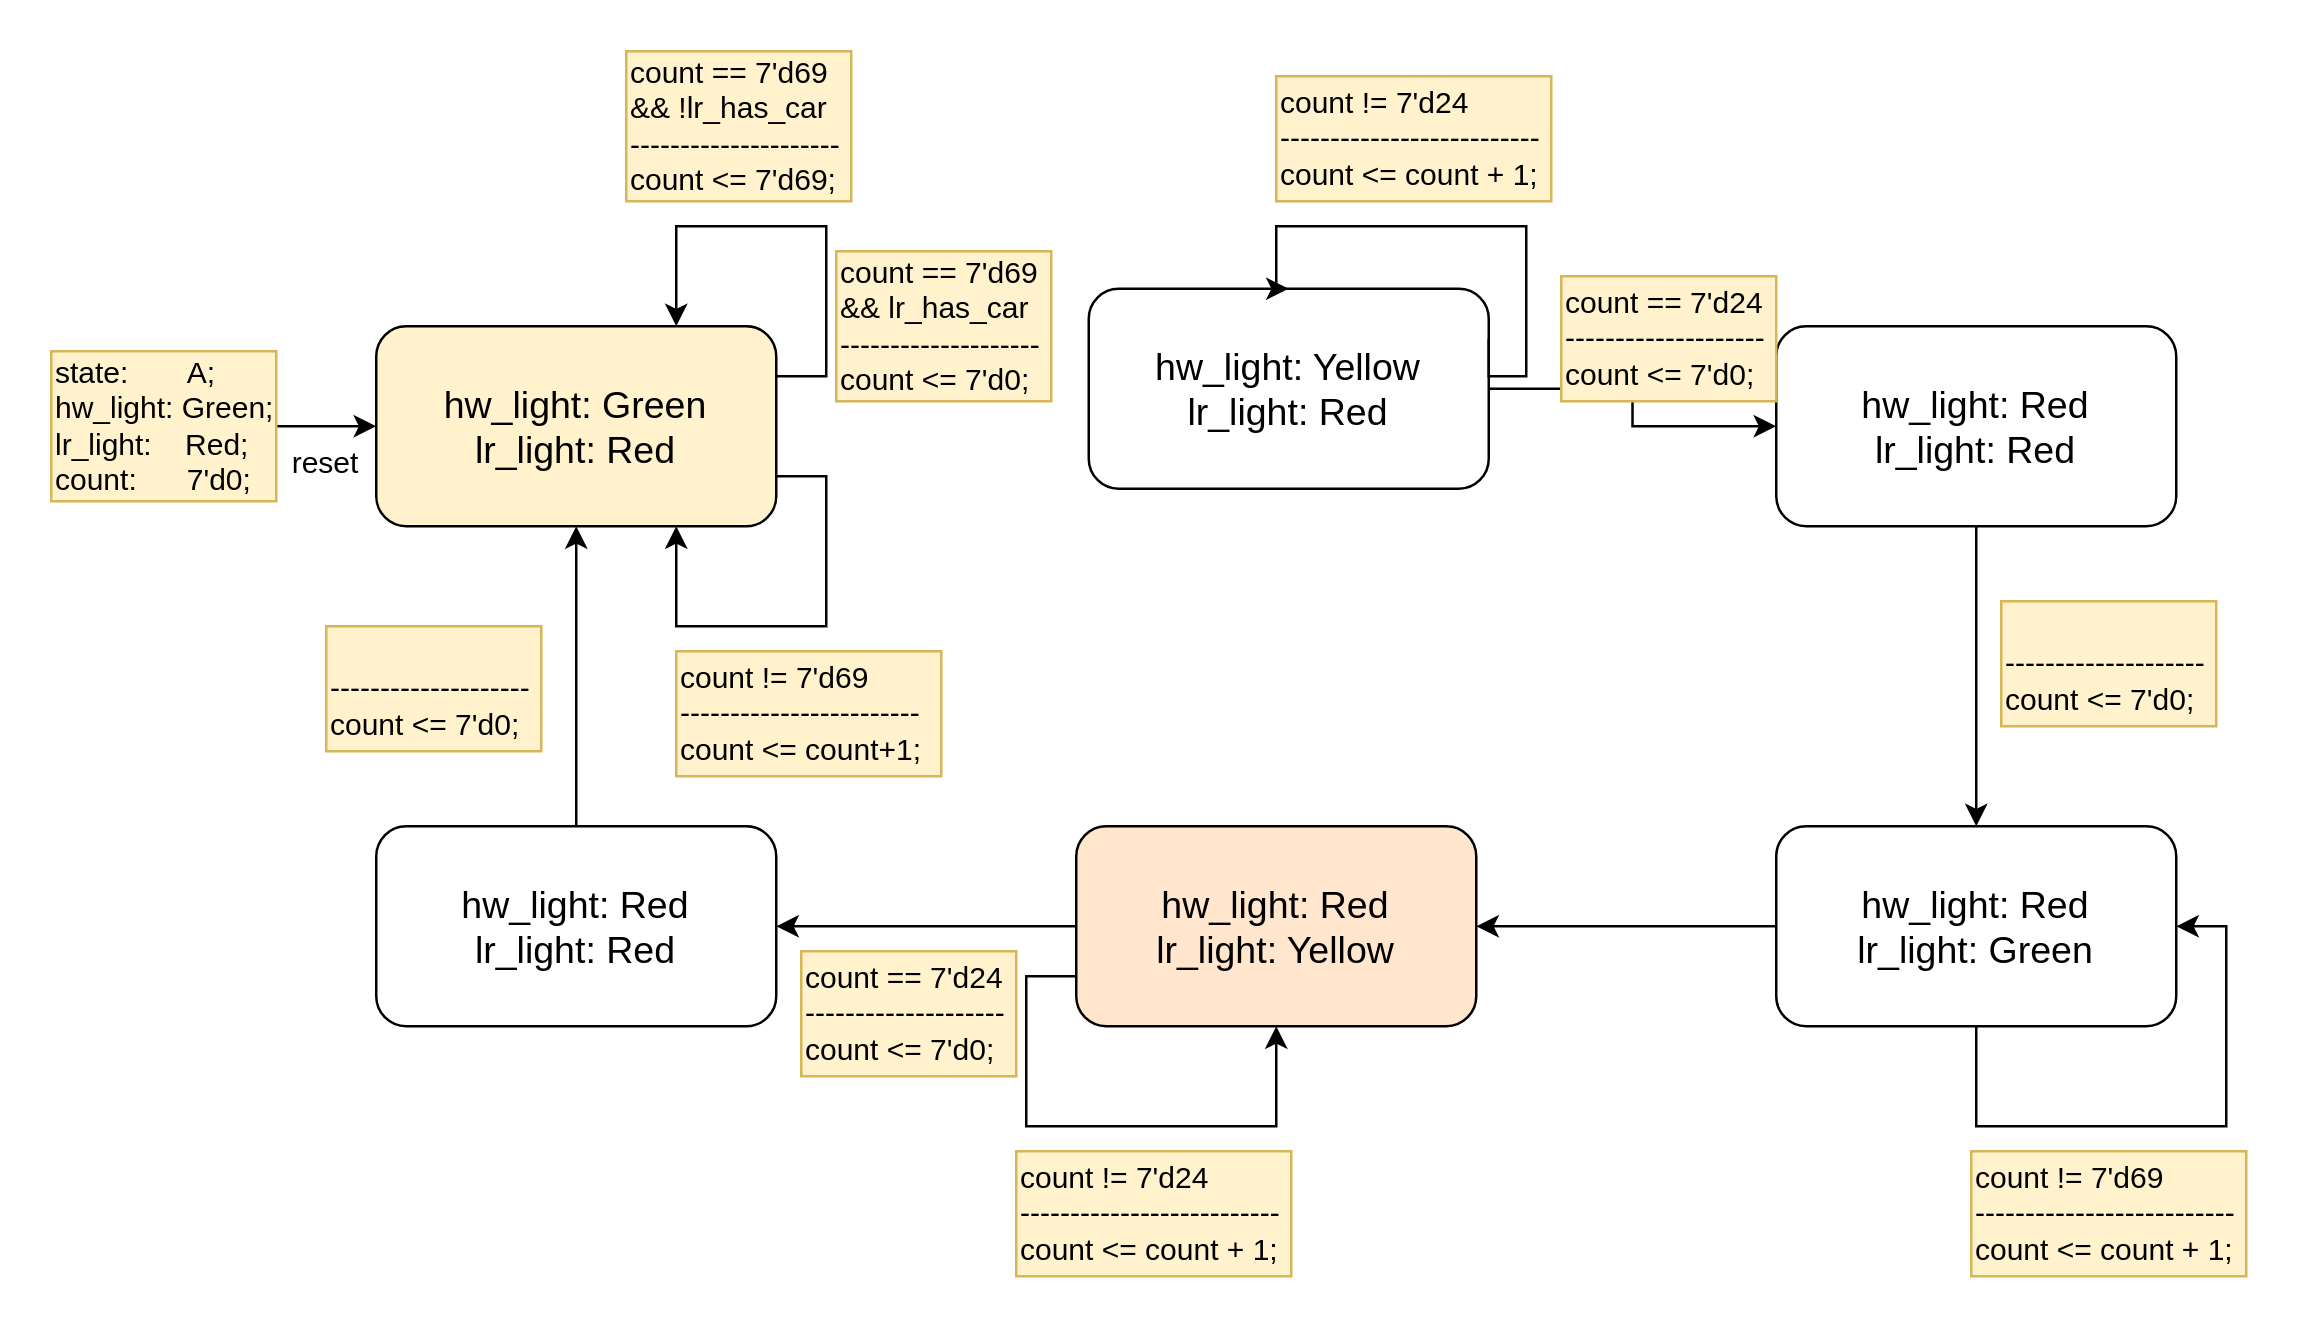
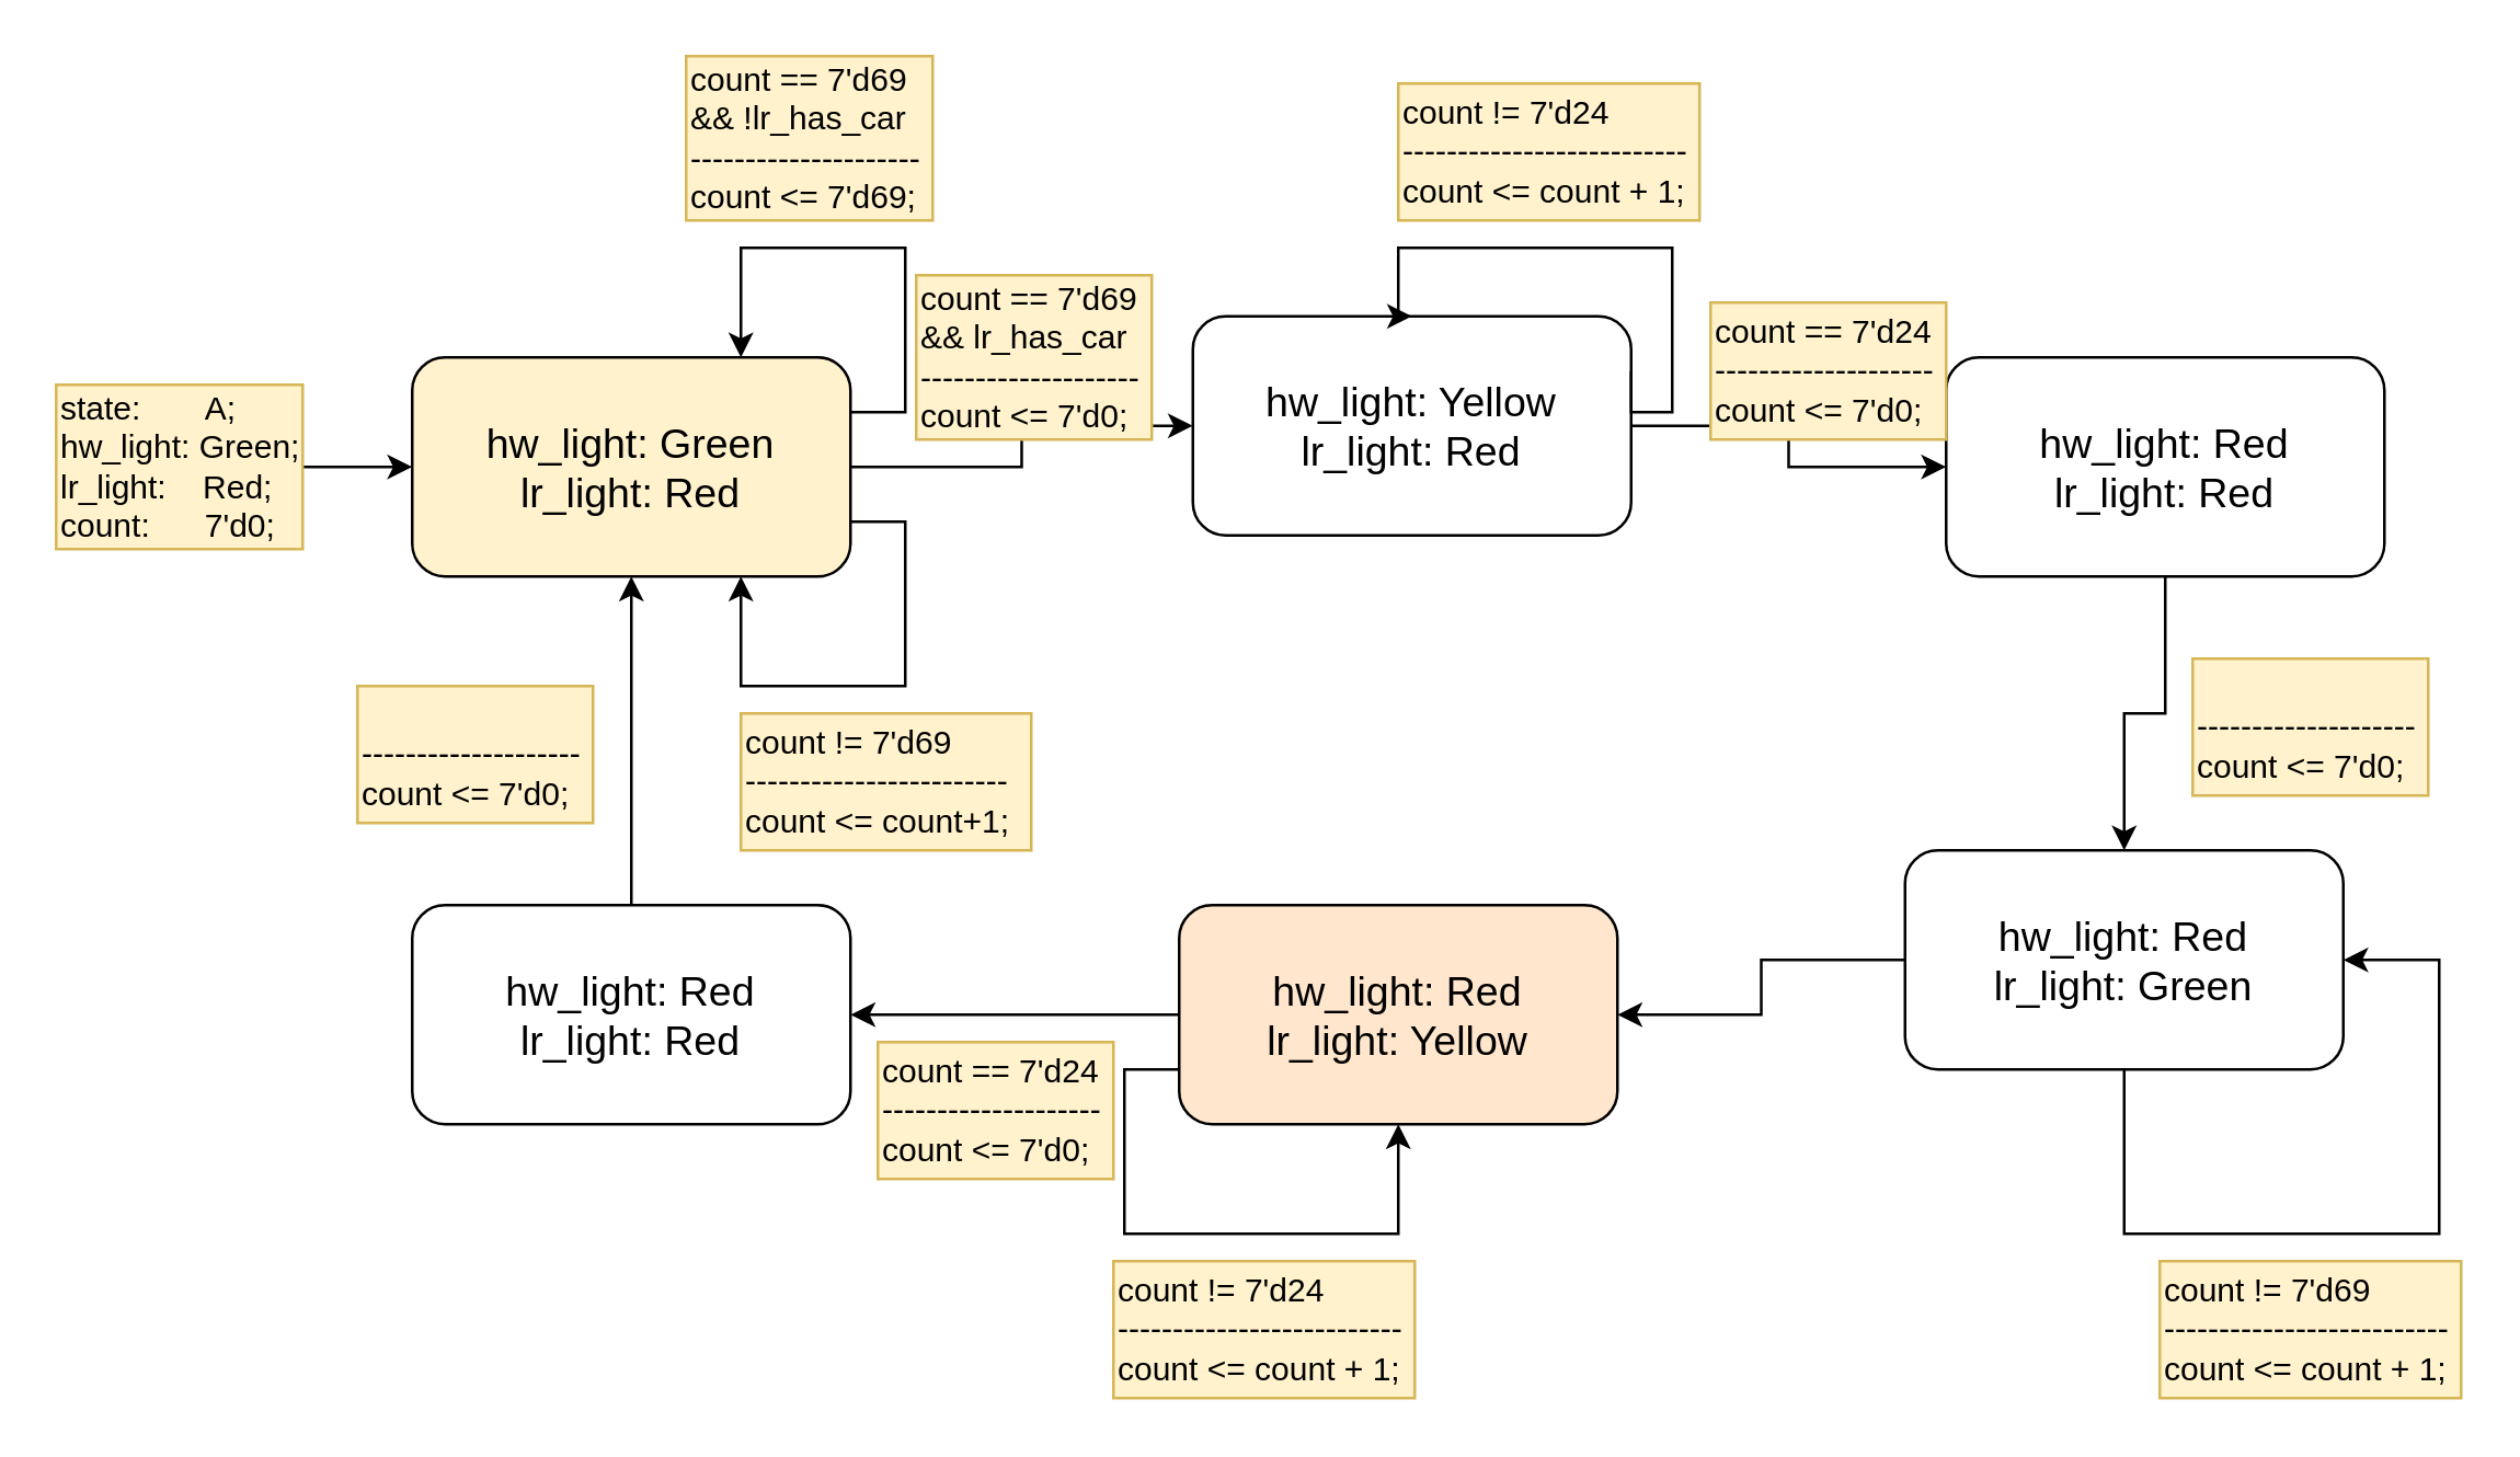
  <mxCell id="0" />
  <mxCell id="1" parent="0" />
  <mxCell id="2" value="" style="group" vertex="1" connectable="0" parent="1"><mxGeometry x="20" y="20" width="878" height="490" as="geometry" /></mxCell>
  <mxCell id="3" style="edgeStyle=orthogonalEdgeStyle;rounded=0;orthogonalLoop=1;jettySize=auto;html=1;exitX=0;exitY=0.5;exitDx=0;exitDy=0;endArrow=none;endFill=0;startArrow=classic;startFill=1;" parent="2" source="4" edge="1"><mxGeometry relative="1" as="geometry"><mxPoint x="90" y="150" as="targetPoint" /></mxGeometry></mxCell>
  <mxCell id="4" value="&lt;font style=&quot;font-size: 15px;&quot;&gt;hw_light: Green&lt;br&gt;lr_light: Red&lt;br&gt;&lt;/font&gt;" style="rounded=1;whiteSpace=wrap;html=1;container=0;fillColor=#fff2cc;" parent="2" vertex="1"><mxGeometry x="130" y="110" width="160" height="80" as="geometry" /></mxCell>
  <mxCell id="5" value="&lt;font style=&quot;font-size: 15px;&quot;&gt;hw_light: Yellow&lt;br style=&quot;border-color: var(--border-color);&quot;&gt;lr_light: Red&lt;/font&gt;" style="rounded=1;whiteSpace=wrap;html=1;container=0;" parent="2" vertex="1"><mxGeometry x="415" y="95" width="160" height="80" as="geometry" /></mxCell>
  <mxCell id="6" value="&lt;font style=&quot;font-size: 15px;&quot;&gt;hw_light: Red&lt;br style=&quot;border-color: var(--border-color);&quot;&gt;lr_light: Red&lt;/font&gt;" style="rounded=1;whiteSpace=wrap;html=1;container=0;" parent="2" vertex="1"><mxGeometry x="690" y="110" width="160" height="80" as="geometry" /></mxCell>
- <mxCell id="7" value="&lt;font style=&quot;font-size: 15px;&quot;&gt;hw_light: Red&lt;br style=&quot;border-color: var(--border-color);&quot;&gt;lr_light: Green&lt;/font&gt;" style="rounded=1;whiteSpace=wrap;html=1;container=0;" parent="2" vertex="1"><mxGeometry x="690" y="310" width="160" height="80" as="geometry" /></mxCell>
+ <mxCell id="7" value="&lt;font style=&quot;font-size: 15px;&quot;&gt;hw_light: Red&lt;br style=&quot;border-color: var(--border-color);&quot;&gt;lr_light: Green&lt;/font&gt;" style="rounded=1;whiteSpace=wrap;html=1;container=0;" parent="2" vertex="1"><mxGeometry x="675" y="290" width="160" height="80" as="geometry" /></mxCell>
+ <mxCell id="8" style="edgeStyle=orthogonalEdgeStyle;rounded=0;orthogonalLoop=1;jettySize=auto;html=1;exitX=1;exitY=0.5;exitDx=0;exitDy=0;entryX=0;entryY=0.5;entryDx=0;entryDy=0;" parent="2" source="4" target="5" edge="1"><mxGeometry relative="1" as="geometry" /></mxCell>
  <mxCell id="9" value="&lt;font style=&quot;font-size: 15px;&quot;&gt;hw_light: Red&lt;br style=&quot;border-color: var(--border-color);&quot;&gt;lr_light: Yellow&lt;/font&gt;" style="rounded=1;whiteSpace=wrap;html=1;container=0;fillColor=#ffe6cc;" parent="2" vertex="1"><mxGeometry x="410" y="310" width="160" height="80" as="geometry" /></mxCell>
  <mxCell id="10" style="edgeStyle=orthogonalEdgeStyle;rounded=0;orthogonalLoop=1;jettySize=auto;html=1;exitX=1;exitY=0.5;exitDx=0;exitDy=0;entryX=0;entryY=0.5;entryDx=0;entryDy=0;" parent="2" source="5" target="6" edge="1"><mxGeometry relative="1" as="geometry" /></mxCell>
  <mxCell id="11" style="edgeStyle=orthogonalEdgeStyle;rounded=0;orthogonalLoop=1;jettySize=auto;html=1;exitX=0.5;exitY=0;exitDx=0;exitDy=0;entryX=0.5;entryY=1;entryDx=0;entryDy=0;" parent="2" source="12" target="4" edge="1"><mxGeometry relative="1" as="geometry" /></mxCell>
  <mxCell id="12" value="&lt;font style=&quot;font-size: 15px;&quot;&gt;hw_light: Red&lt;br style=&quot;border-color: var(--border-color);&quot;&gt;lr_light: Red&lt;/font&gt;" style="rounded=1;whiteSpace=wrap;html=1;container=0;" parent="2" vertex="1"><mxGeometry x="130" y="310" width="160" height="80" as="geometry" /></mxCell>
  <mxCell id="13" style="edgeStyle=orthogonalEdgeStyle;rounded=0;orthogonalLoop=1;jettySize=auto;html=1;exitX=1;exitY=0.25;exitDx=0;exitDy=0;entryX=0.75;entryY=0;entryDx=0;entryDy=0;" parent="2" source="4" target="4" edge="1"><mxGeometry relative="1" as="geometry"><Array as="points"><mxPoint x="310" y="130" /><mxPoint x="310" y="70" /><mxPoint x="250" y="70" /></Array></mxGeometry></mxCell>
  <mxCell id="14" style="edgeStyle=orthogonalEdgeStyle;rounded=0;orthogonalLoop=1;jettySize=auto;html=1;exitX=0.5;exitY=1;exitDx=0;exitDy=0;entryX=0.5;entryY=0;entryDx=0;entryDy=0;" parent="2" source="6" target="7" edge="1"><mxGeometry relative="1" as="geometry" /></mxCell>
  <mxCell id="15" style="edgeStyle=orthogonalEdgeStyle;rounded=0;orthogonalLoop=1;jettySize=auto;html=1;exitX=1;exitY=0.75;exitDx=0;exitDy=0;entryX=0.75;entryY=1;entryDx=0;entryDy=0;" parent="2" source="4" target="4" edge="1"><mxGeometry relative="1" as="geometry"><Array as="points"><mxPoint x="310" y="170" /><mxPoint x="310" y="230" /><mxPoint x="250" y="230" /></Array></mxGeometry></mxCell>
  <mxCell id="16" style="edgeStyle=orthogonalEdgeStyle;rounded=0;orthogonalLoop=1;jettySize=auto;html=1;exitX=1;exitY=0.25;exitDx=0;exitDy=0;entryX=0.5;entryY=0;entryDx=0;entryDy=0;" parent="2" source="5" target="5" edge="1"><mxGeometry relative="1" as="geometry"><Array as="points"><mxPoint x="590" y="130" /><mxPoint x="590" y="70" /><mxPoint x="490" y="70" /></Array></mxGeometry></mxCell>
  <mxCell id="17" style="edgeStyle=orthogonalEdgeStyle;rounded=0;orthogonalLoop=1;jettySize=auto;html=1;exitX=0;exitY=0.5;exitDx=0;exitDy=0;entryX=1;entryY=0.5;entryDx=0;entryDy=0;" parent="2" source="7" target="9" edge="1"><mxGeometry relative="1" as="geometry" /></mxCell>
  <mxCell id="18" style="edgeStyle=orthogonalEdgeStyle;rounded=0;orthogonalLoop=1;jettySize=auto;html=1;exitX=0.5;exitY=1;exitDx=0;exitDy=0;entryX=1;entryY=0.5;entryDx=0;entryDy=0;" parent="2" source="7" target="7" edge="1"><mxGeometry relative="1" as="geometry"><Array as="points"><mxPoint x="770" y="430" /><mxPoint x="870" y="430" /><mxPoint x="870" y="350" /></Array></mxGeometry></mxCell>
  <mxCell id="19" style="edgeStyle=orthogonalEdgeStyle;rounded=0;orthogonalLoop=1;jettySize=auto;html=1;exitX=0;exitY=0.5;exitDx=0;exitDy=0;" parent="2" source="9" target="12" edge="1"><mxGeometry relative="1" as="geometry" /></mxCell>
  <mxCell id="20" style="edgeStyle=orthogonalEdgeStyle;rounded=0;orthogonalLoop=1;jettySize=auto;html=1;exitX=0;exitY=0.75;exitDx=0;exitDy=0;entryX=0.5;entryY=1;entryDx=0;entryDy=0;" parent="2" source="9" target="9" edge="1"><mxGeometry relative="1" as="geometry"><Array as="points"><mxPoint x="390" y="370" /><mxPoint x="390" y="430" /><mxPoint x="490" y="430" /></Array></mxGeometry></mxCell>
  <mxCell id="21" value="&lt;div&gt;state:&amp;nbsp; &amp;nbsp; &amp;nbsp; &amp;nbsp;A;&lt;/div&gt;&lt;div&gt;&lt;span style=&quot;background-color: initial;&quot;&gt;hw_light: Green;&lt;/span&gt;&lt;/div&gt;&lt;div&gt;lr_light:&amp;nbsp; &amp;nbsp; Red;&lt;/div&gt;&lt;div&gt;count:&amp;nbsp; &amp;nbsp; &amp;nbsp; 7'd0;&lt;/div&gt;" style="text;html=1;strokeColor=#d6b656;fillColor=#fff2cc;align=left;verticalAlign=middle;whiteSpace=wrap;rounded=0;container=0;" parent="2" vertex="1"><mxGeometry y="120" width="90" height="60" as="geometry" /></mxCell>
  <mxCell id="22" value="&lt;div&gt;count == 7'd69&lt;/div&gt;&lt;div&gt;&amp;amp;&amp;amp; !lr_has_car&lt;/div&gt;&lt;div&gt;---------------------&lt;/div&gt;&lt;div&gt;count &amp;lt;= 7'd69;&lt;/div&gt;" style="text;html=1;strokeColor=#d6b656;fillColor=#fff2cc;align=left;verticalAlign=middle;whiteSpace=wrap;rounded=0;container=0;" parent="2" vertex="1"><mxGeometry x="230" width="90" height="60" as="geometry" /></mxCell>
  <mxCell id="23" value="&lt;div&gt;count != 7'd69&lt;/div&gt;&lt;div&gt;------------------------&lt;/div&gt;&lt;div&gt;count &amp;lt;= count+1;&lt;/div&gt;" style="text;html=1;strokeColor=#d6b656;fillColor=#fff2cc;align=left;verticalAlign=middle;whiteSpace=wrap;rounded=0;container=0;" parent="2" vertex="1"><mxGeometry x="250" y="240" width="106" height="50" as="geometry" /></mxCell>
  <mxCell id="24" value="&lt;div&gt;count == 7'd69&lt;/div&gt;&lt;div&gt;&amp;amp;&amp;amp; lr_has_car&lt;/div&gt;&lt;div&gt;--------------------&lt;/div&gt;&lt;div&gt;count &amp;lt;= 7'd0;&lt;/div&gt;" style="text;html=1;strokeColor=#d6b656;fillColor=#fff2cc;align=left;verticalAlign=middle;whiteSpace=wrap;rounded=0;container=0;" parent="2" vertex="1"><mxGeometry x="314" y="80" width="86" height="60" as="geometry" /></mxCell>
  <mxCell id="25" value="&lt;div&gt;count == 7'd24&lt;/div&gt;&lt;div&gt;--------------------&lt;/div&gt;&lt;div&gt;count &amp;lt;= 7'd0;&lt;/div&gt;" style="text;html=1;strokeColor=#d6b656;fillColor=#fff2cc;align=left;verticalAlign=middle;whiteSpace=wrap;rounded=0;container=0;" parent="2" vertex="1"><mxGeometry x="604" y="90" width="86" height="50" as="geometry" /></mxCell>
  <mxCell id="26" value="&lt;div&gt;count != 7'd69&lt;/div&gt;&lt;div&gt;--------------------------&lt;/div&gt;&lt;div&gt;count &amp;lt;= count + 1;&lt;/div&gt;" style="text;html=1;strokeColor=#d6b656;fillColor=#fff2cc;align=left;verticalAlign=middle;whiteSpace=wrap;rounded=0;container=0;" parent="2" vertex="1"><mxGeometry x="768" y="440" width="110" height="50" as="geometry" /></mxCell>
  <mxCell id="27" value="&lt;div&gt;&amp;nbsp;&lt;/div&gt;&lt;div&gt;--------------------&lt;/div&gt;&lt;div&gt;count &amp;lt;= 7'd0;&lt;/div&gt;" style="text;html=1;strokeColor=#d6b656;fillColor=#fff2cc;align=left;verticalAlign=middle;whiteSpace=wrap;rounded=0;container=0;" parent="2" vertex="1"><mxGeometry x="780" y="220" width="86" height="50" as="geometry" /></mxCell>
  <mxCell id="28" value="&lt;div&gt;count == 7'd24&lt;/div&gt;&lt;div&gt;--------------------&lt;/div&gt;&lt;div&gt;count &amp;lt;= 7'd0;&lt;/div&gt;" style="text;html=1;strokeColor=#d6b656;fillColor=#fff2cc;align=left;verticalAlign=middle;whiteSpace=wrap;rounded=0;container=0;" parent="2" vertex="1"><mxGeometry x="300" y="360" width="86" height="50" as="geometry" /></mxCell>
  <mxCell id="29" value="&lt;div&gt;count != 7'd24&lt;/div&gt;&lt;div&gt;--------------------------&lt;/div&gt;&lt;div&gt;count &amp;lt;= count + 1;&lt;/div&gt;" style="text;html=1;strokeColor=#d6b656;fillColor=#fff2cc;align=left;verticalAlign=middle;whiteSpace=wrap;rounded=0;container=0;" parent="2" vertex="1"><mxGeometry x="490" y="10" width="110" height="50" as="geometry" /></mxCell>
  <mxCell id="30" value="&lt;div&gt;count != 7'd24&lt;/div&gt;&lt;div&gt;--------------------------&lt;/div&gt;&lt;div&gt;count &amp;lt;= count + 1;&lt;/div&gt;" style="text;html=1;strokeColor=#d6b656;fillColor=#fff2cc;align=left;verticalAlign=middle;whiteSpace=wrap;rounded=0;container=0;" parent="2" vertex="1"><mxGeometry x="386" y="440" width="110" height="50" as="geometry" /></mxCell>
  <mxCell id="31" value="&lt;div&gt;&amp;nbsp;&lt;/div&gt;&lt;div&gt;--------------------&lt;/div&gt;&lt;div&gt;count &amp;lt;= 7'd0;&lt;/div&gt;" style="text;html=1;strokeColor=#d6b656;fillColor=#fff2cc;align=left;verticalAlign=middle;whiteSpace=wrap;rounded=0;container=0;" parent="2" vertex="1"><mxGeometry x="110" y="230" width="86" height="50" as="geometry" /></mxCell>
- <mxCell id="32" value="reset" style="text;html=1;strokeColor=none;fillColor=none;align=center;verticalAlign=middle;whiteSpace=wrap;rounded=0;container=0;" parent="2" vertex="1"><mxGeometry x="90" y="150" width="40" height="30" as="geometry" /></mxCell>
